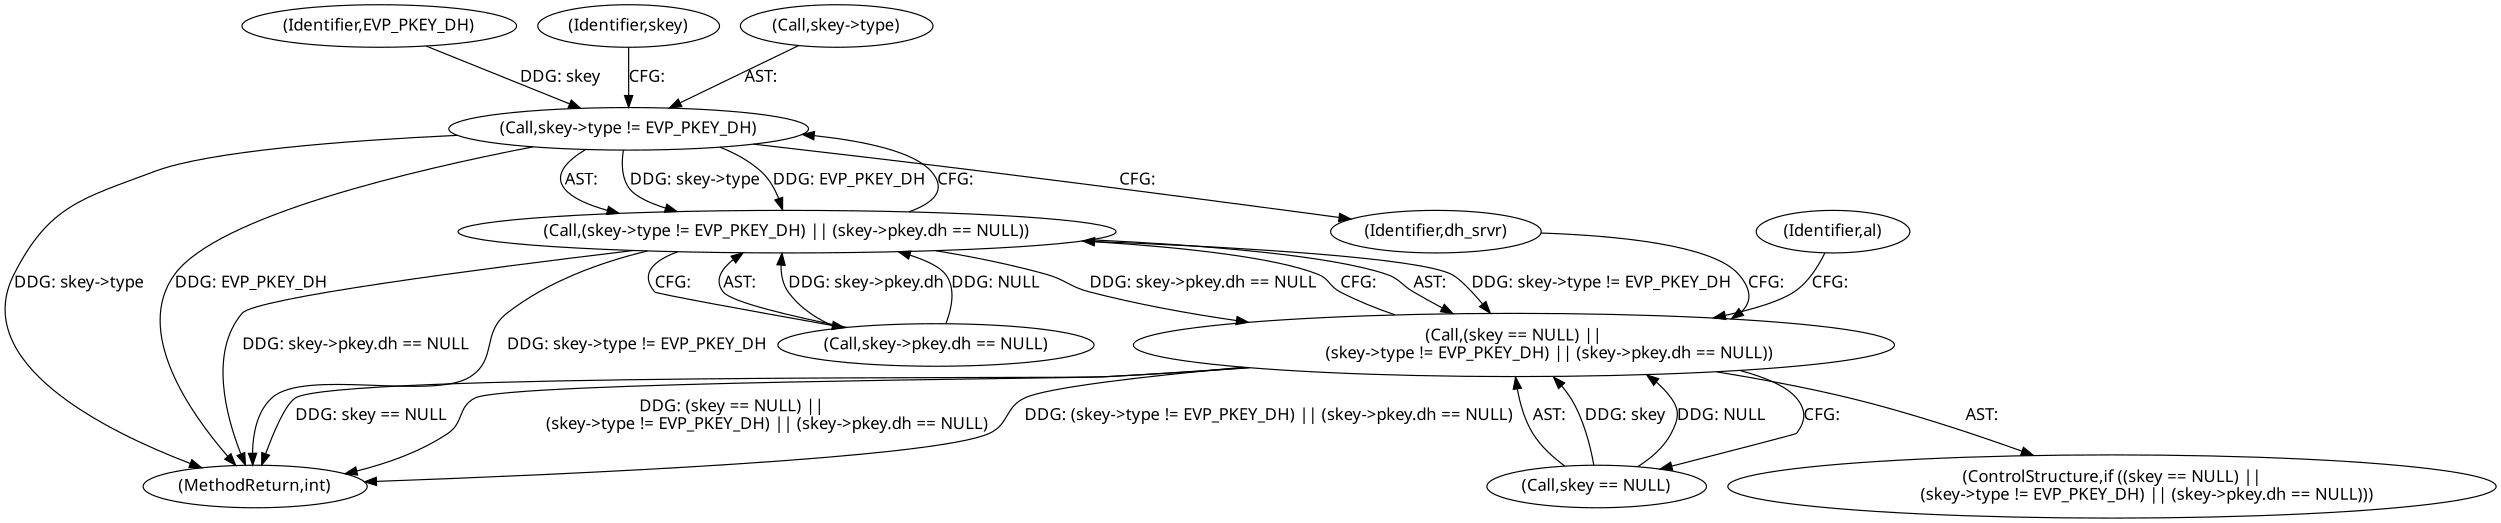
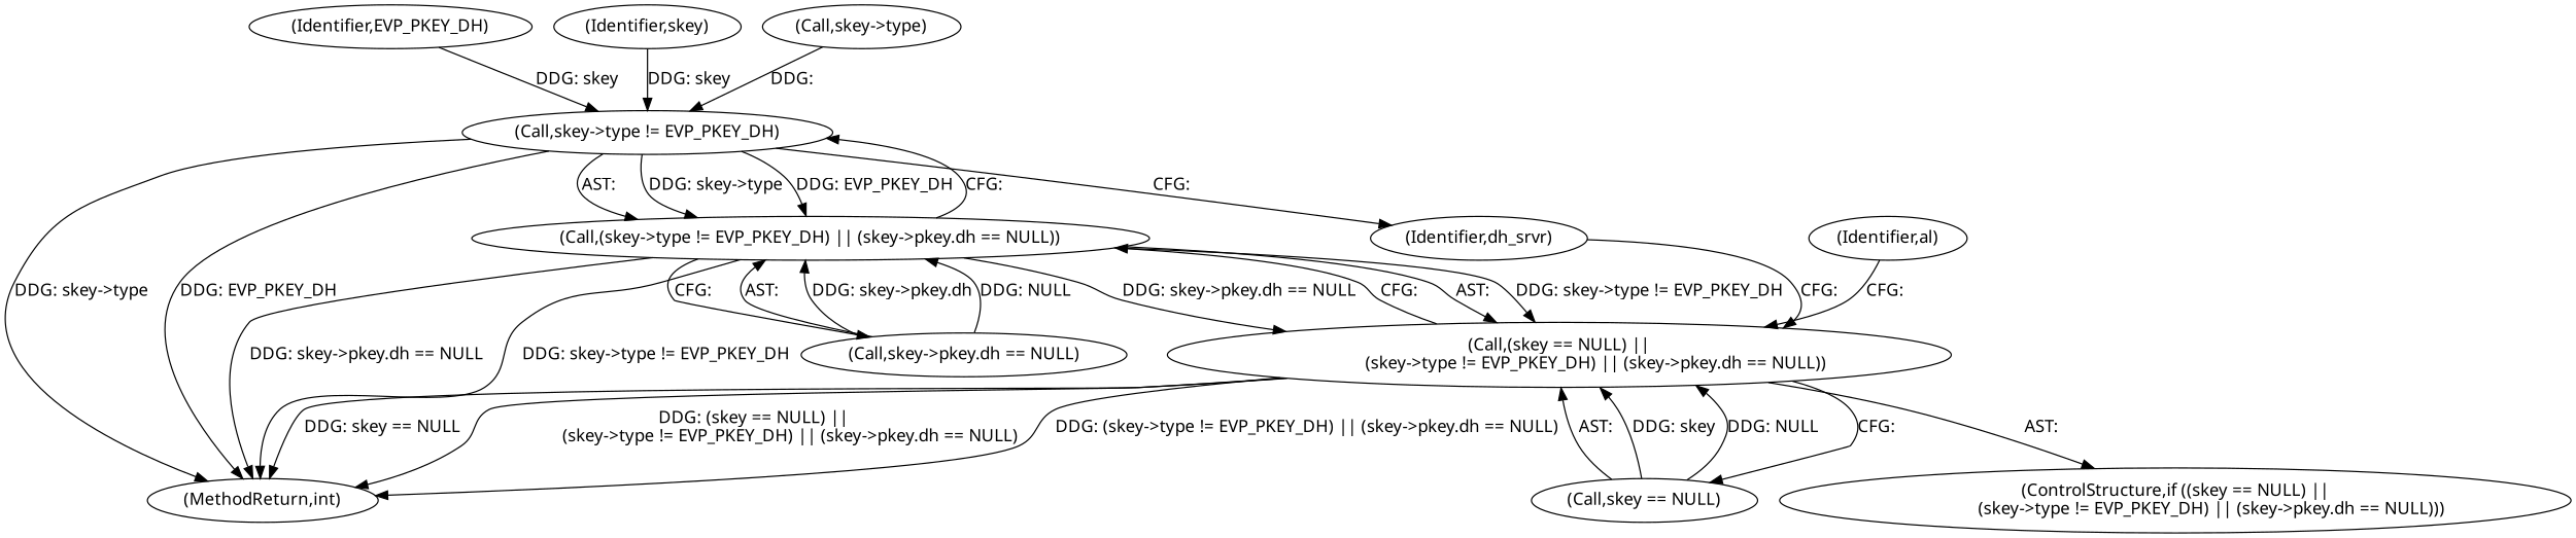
  digraph {
    fontname="Noto Sans"
    node [fontname="Noto Sans"]
    edge [fontname="Noto Sans"]
    n1 [label="(Call,skey->type != EVP_PKEY_DH)"]
    n2 [label="(Call,(skey->type != EVP_PKEY_DH) || (skey->pkey.dh == NULL))"]
    n3 [label="(MethodReturn,int)"]
    n4 [label="(Identifier,dh_srvr)"]
    n5 [label="(Call,(skey == NULL) ||\n                (skey->type != EVP_PKEY_DH) || (skey->pkey.dh == NULL))"]
    n6 [label="(Call,skey->pkey.dh == NULL)"]
    n7 [label="(Identifier,EVP_PKEY_DH)"]
    n8 [label="(Call,skey == NULL)"]
    n9 [label="(ControlStructure,if ((skey == NULL) ||\n                (skey->type != EVP_PKEY_DH) || (skey->pkey.dh == NULL)))"]
    n10 [label="(Identifier,al)"]
    n11 [label="(Identifier,skey)"]
    n12 [label="(Call,skey->type)"]
    n1 -> n2 [label="AST: "]
    n1 -> n2 [label="DDG: skey->type"]
    n1 -> n2 [label="DDG: EVP_PKEY_DH"]
    n1 -> n3 [label="DDG: skey->type"]
    n1 -> n3 [label="DDG: EVP_PKEY_DH"]
    n1 -> n4 [label="CFG: "]
    n2 -> n1 [label="CFG: "]
    n2 -> n3 [label="DDG: skey->pkey.dh == NULL"]
    n2 -> n3 [label="DDG: skey->type != EVP_PKEY_DH"]
    n2 -> n5 [label="AST: "]
    n2 -> n5 [label="DDG: skey->type != EVP_PKEY_DH"]
    n2 -> n5 [label="DDG: skey->pkey.dh == NULL"]
    n2 -> n6 [label="CFG: "]
    n4 -> n5 [label="CFG: "]
    n5 -> n2 [label="CFG: "]
    n5 -> n3 [label="DDG: skey == NULL"]
    n5 -> n3 [label="DDG: (skey == NULL) ||\n                (skey->type != EVP_PKEY_DH) || (skey->pkey.dh == NULL)"]
    n5 -> n3 [label="DDG: (skey->type != EVP_PKEY_DH) || (skey->pkey.dh == NULL)"]
    n5 -> n8 [label="CFG: "]
    n5 -> n9 [label="AST: "]
    n6 -> n2 [label="AST: "]
    n6 -> n2 [label="DDG: skey->pkey.dh"]
    n6 -> n2 [label="DDG: NULL"]
    n7 -> n1 [label="DDG: skey"]
    n8 -> n5 [label="AST: "]
    n8 -> n5 [label="DDG: skey"]
    n8 -> n5 [label="DDG: NULL"]
    n10 -> n5 [label="CFG: "]
-   n11 -> n1 [label="CFG: "]
-   n12 -> n1 [label="AST: "]
+   n11 -> n1 [label="DDG: skey"]
+   n12 -> n1 [label="DDG: "]
  }
